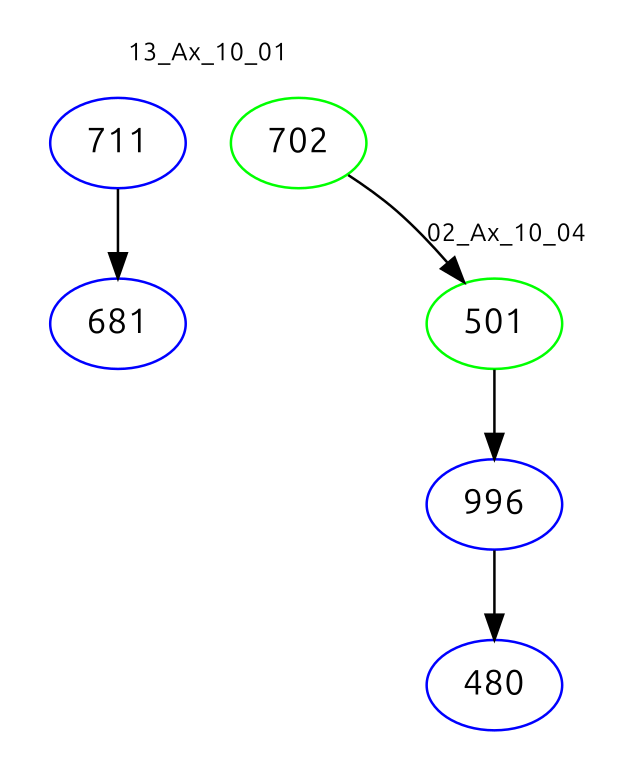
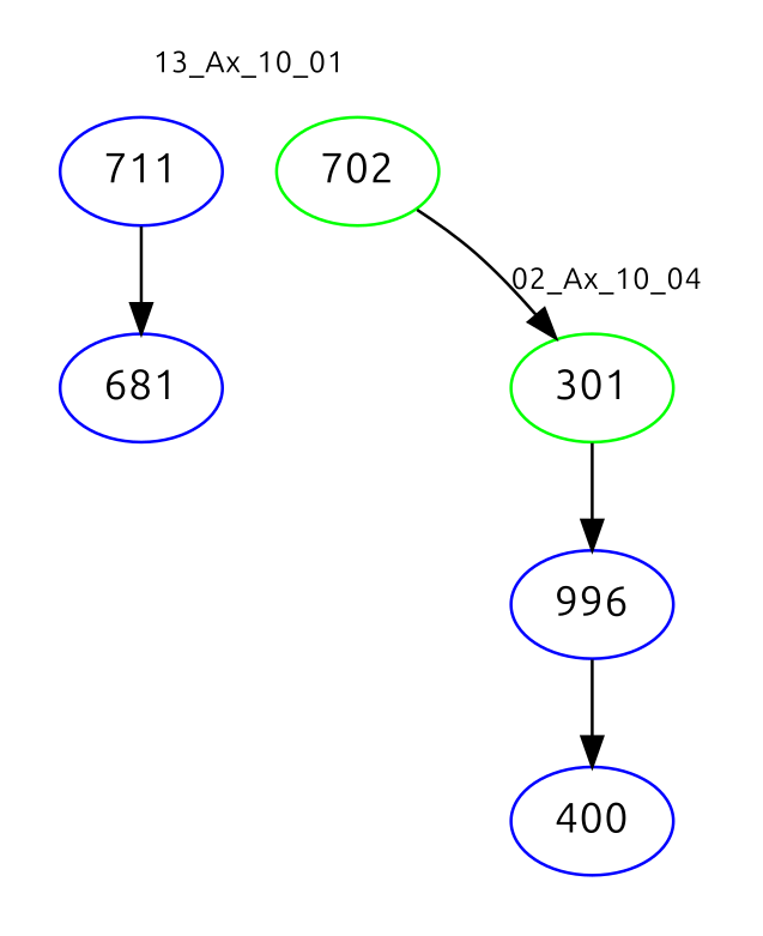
  digraph {
    fontname=Ubuntu
    node [color=blue fontname=Ubuntu]
    edge [color=black fontname=Ubuntu]
    n1 [color=green label=702]
    n2 [label=711]
    n3 [label=681]
-   n4 [color=green label=501]
+   n4 [color=green label=301]
    n5 [label=996]
-   n6 [label=480]
+   n6 [label=400]
    subgraph cluster_1 {
      color=white
      fontsize=10
      label="13_Ax_10_01"
      n1
      n2
      n3
    }
    subgraph cluster_2 {
      color=white
      fontsize=10
      label="02_Ax_10_04"
      n4
      n5
      n6
    }
    n1 -> n4
    n2 -> n3
    n4 -> n5
    n5 -> n6
  }
